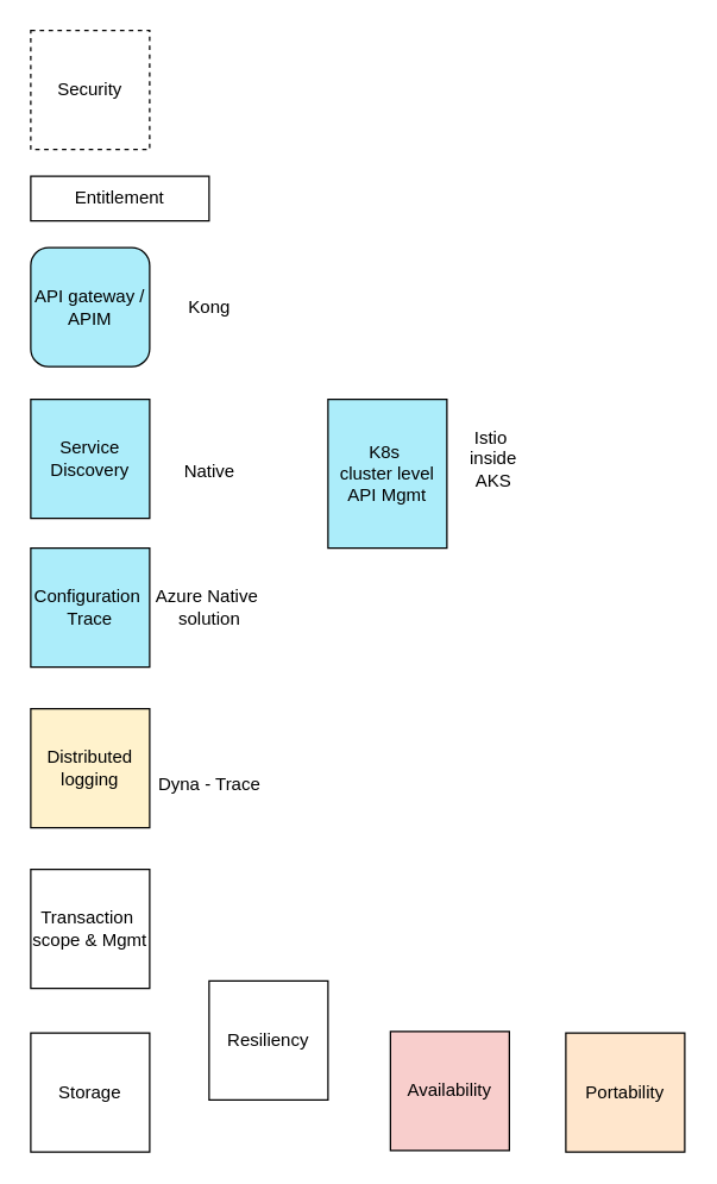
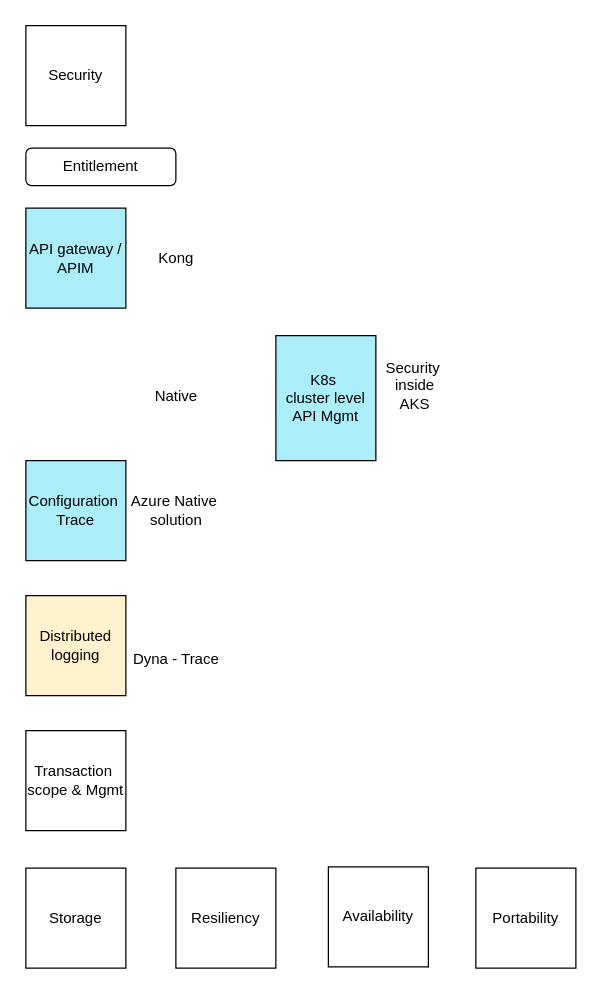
  <mxCell id="0" />
  <mxCell id="1" parent="0" />
- <mxCell id="2" value="Security" style="whiteSpace=wrap;html=1;aspect=fixed;dashed=1;" parent="1" vertex="1"><mxGeometry x="20" y="20" width="80" height="80" as="geometry" /></mxCell>
- <mxCell id="3" value="API gateway / APIM" style="whiteSpace=wrap;html=1;aspect=fixed;fillColor=#ACEDFA;rounded=1;" parent="1" vertex="1"><mxGeometry x="20" y="166" width="80" height="80" as="geometry" /></mxCell>
- <mxCell id="4" value="Service Discovery" style="whiteSpace=wrap;html=1;aspect=fixed;fillColor=#ACEDFA;" parent="1" vertex="1"><mxGeometry x="20" y="268" width="80" height="80" as="geometry" /></mxCell>
+ <mxCell id="2" value="Security" style="whiteSpace=wrap;html=1;aspect=fixed;" parent="1" vertex="1"><mxGeometry x="20" y="20" width="80" height="80" as="geometry" /></mxCell>
+ <mxCell id="3" value="API gateway / APIM" style="whiteSpace=wrap;html=1;aspect=fixed;fillColor=#ACEDFA;" parent="1" vertex="1"><mxGeometry x="20" y="166" width="80" height="80" as="geometry" /></mxCell>
  <mxCell id="5" value="Distributed logging" style="whiteSpace=wrap;html=1;aspect=fixed;fillColor=#fff2cc;" parent="1" vertex="1"><mxGeometry x="20" y="476" width="80" height="80" as="geometry" /></mxCell>
  <mxCell id="6" value="Transaction&amp;nbsp;&lt;br&gt;scope &amp;amp; Mgmt" style="whiteSpace=wrap;html=1;aspect=fixed;" parent="1" vertex="1"><mxGeometry x="20" y="584" width="80" height="80" as="geometry" /></mxCell>
- <mxCell id="7" value="Resiliency" style="whiteSpace=wrap;html=1;aspect=fixed;" parent="1" vertex="1"><mxGeometry x="140" y="659" width="80" height="80" as="geometry" /></mxCell>
- <mxCell id="8" value="Availability" style="whiteSpace=wrap;html=1;aspect=fixed;fillColor=#f8cecc;" parent="1" vertex="1"><mxGeometry x="262" y="693" width="80" height="80" as="geometry" /></mxCell>
+ <mxCell id="7" value="Resiliency" style="whiteSpace=wrap;html=1;aspect=fixed;" parent="1" vertex="1"><mxGeometry x="140" y="694" width="80" height="80" as="geometry" /></mxCell>
+ <mxCell id="8" value="Availability" style="whiteSpace=wrap;html=1;aspect=fixed;" parent="1" vertex="1"><mxGeometry x="262" y="693" width="80" height="80" as="geometry" /></mxCell>
  <mxCell id="9" value="Configuration&amp;nbsp;&lt;br&gt;Trace" style="whiteSpace=wrap;html=1;aspect=fixed;fillColor=#ACEDFA;" parent="1" vertex="1"><mxGeometry x="20" y="368" width="80" height="80" as="geometry" /></mxCell>
- <mxCell id="10" value="Portability" style="whiteSpace=wrap;html=1;aspect=fixed;fillColor=#ffe6cc;" parent="1" vertex="1"><mxGeometry x="380" y="694" width="80" height="80" as="geometry" /></mxCell>
+ <mxCell id="10" value="Portability" style="whiteSpace=wrap;html=1;aspect=fixed;" parent="1" vertex="1"><mxGeometry x="380" y="694" width="80" height="80" as="geometry" /></mxCell>
  <mxCell id="11" value="Storage" style="whiteSpace=wrap;html=1;aspect=fixed;" parent="1" vertex="1"><mxGeometry x="20" y="694" width="80" height="80" as="geometry" /></mxCell>
- <mxCell id="12" value="Entitlement" style="rounded=0;whiteSpace=wrap;html=1;" parent="1" vertex="1"><mxGeometry x="20" y="118" width="120" height="30" as="geometry" /></mxCell>
+ <mxCell id="12" value="Entitlement" style="whiteSpace=wrap;html=1;rounded=1;" parent="1" vertex="1"><mxGeometry x="20" y="118" width="120" height="30" as="geometry" /></mxCell>
  <mxCell id="13" value="Kong" style="text;html=1;resizable=0;autosize=1;align=center;verticalAlign=middle;points=[];fillColor=none;strokeColor=none;rounded=0;" parent="1" vertex="1"><mxGeometry x="120" y="196" width="40" height="20" as="geometry" /></mxCell>
  <mxCell id="14" value="Native" style="text;html=1;resizable=0;autosize=1;align=center;verticalAlign=middle;points=[];fillColor=none;strokeColor=none;rounded=0;" parent="1" vertex="1"><mxGeometry x="115" y="307" width="50" height="20" as="geometry" /></mxCell>
  <mxCell id="15" value="Dyna - Trace" style="text;html=1;resizable=0;autosize=1;align=center;verticalAlign=middle;points=[];fillColor=none;strokeColor=none;rounded=0;" parent="1" vertex="1"><mxGeometry x="100" y="517" width="80" height="20" as="geometry" /></mxCell>
  <mxCell id="16" value="Azure Native&amp;nbsp;&lt;br&gt;solution" style="text;html=1;resizable=0;autosize=1;align=center;verticalAlign=middle;points=[];fillColor=none;strokeColor=none;rounded=0;" parent="1" vertex="1"><mxGeometry x="95" y="393" width="90" height="30" as="geometry" /></mxCell>
  <mxCell id="17" value="K8s&amp;nbsp;&lt;br&gt;cluster level&lt;br&gt;API Mgmt" style="whiteSpace=wrap;html=1;aspect=fixed;fillColor=#ACEDFA;" parent="1" vertex="1"><mxGeometry x="220" y="268" width="80" height="100" as="geometry" /></mxCell>
- <mxCell id="18" value="Istio&amp;nbsp;&lt;br&gt;inside&lt;br&gt;AKS" style="text;html=1;resizable=0;autosize=1;align=center;verticalAlign=middle;points=[];fillColor=none;strokeColor=none;rounded=0;" parent="1" vertex="1"><mxGeometry x="306" y="283" width="50" height="50" as="geometry" /></mxCell>
+ <mxCell id="18" value="Security&amp;nbsp;&lt;br&gt;inside&lt;br&gt;AKS" style="text;html=1;resizable=0;autosize=1;align=center;verticalAlign=middle;points=[];fillColor=none;strokeColor=none;rounded=0;" parent="1" vertex="1"><mxGeometry x="306" y="283" width="50" height="50" as="geometry" /></mxCell>
